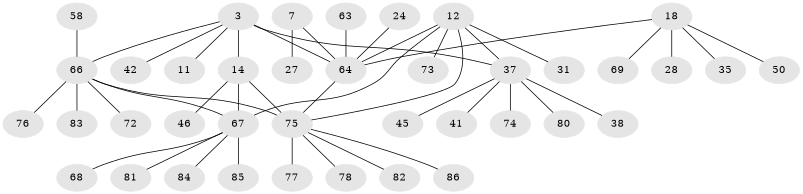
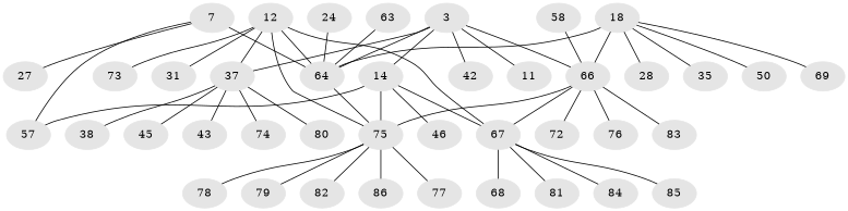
  graph {
    node [color=gray90 style=filled]
    3 [super="+1"]
    14 [super="+13"]
    37 [super="+4+26"]
    42
    64 [super="+45+8"]
    66 [super="+34"]
    n7 [label=11]
+   57
    67 [super="+32+10+44+25+53+55+59+61"]
    75 [super="+50+52+62"]
    46 [super="+30"]
    n12 [label=38]
    n13 [label=45 super="+21"]
-   41 [super="+29"]
+   41 [super="+29" label=43]
    74
    80 [super="+47"]
    72
    76 [super="+56"]
    83 [super="+51"]
    7 [super="+6"]
    27
    12 [super="+11"]
    31
    73 [super="+60"]
    68
    81
    84
    85
    77
    78
+   79
    82
    86 [super="+33"]
    18 [super="+17"]
    28
    35
    n37 [label=50]
    69
    24
    58
    63
    3 -- 14
    3 -- 37 [weight=4]
    3 -- 42
    3 -- 64
    3 -- 66
    3 -- n7
+   14 -- 57
    14 -- 67
    14 -- 75 [weight=4]
    14 -- 46
    37 -- n12
    37 -- n13
    37 -- 41
    37 -- 74
    37 -- 80
    64 -- 75
    66 -- 67
    66 -- 75 [weight=2]
    66 -- 72
    66 -- 76
    66 -- 83
    67 -- 68
    67 -- 81
    67 -- 84
    67 -- 85
    75 -- 77
    75 -- 78
+   75 -- 79
    75 -- 82
    75 -- 86
    7 -- 64 [weight=4]
+   7 -- 57
    7 -- 27
    12 -- 37
    12 -- 64
    12 -- 67 [weight=4]
    12 -- 75
    12 -- 31
    12 -- 73
    18 -- 64
+   18 -- 66 [weight=4]
    18 -- 28
    18 -- 35
    18 -- n37
    18 -- 69
    24 -- 64
    58 -- 66
    63 -- 64
  }
